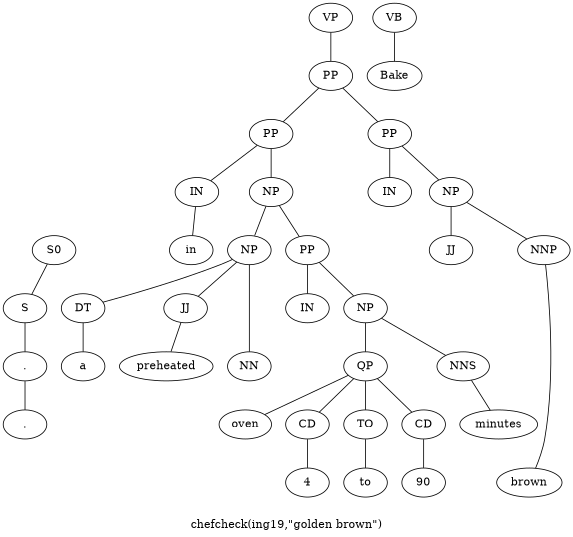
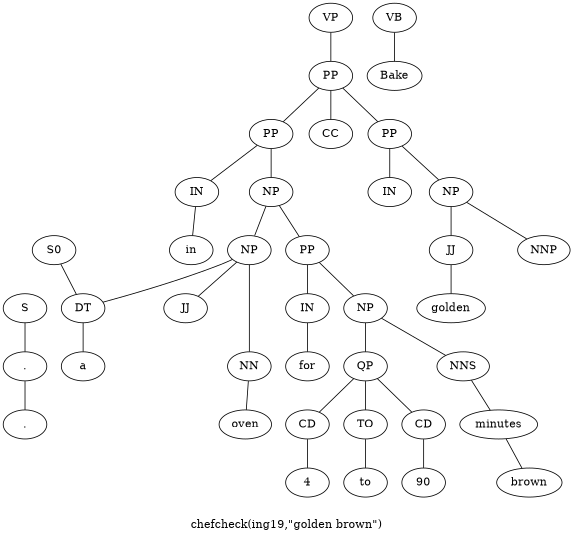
  graph {
    label="chefcheck(ing19,\"golden brown\")"
    n1 [label=S0]
    n2 [label=S]
    n3 [label="."]
    n4 [label=VP]
    n5 [label=PP]
    n6 [label="."]
    n7 [label=VB]
    n8 [label=Bake]
    n9 [label=PP]
+   n10 [label=CC]
    n11 [label=PP]
    n12 [label=IN]
    n13 [label=NP]
    n14 [label=IN]
    n15 [label=NP]
    n16 [label=in]
    n17 [label=NP]
    n18 [label=PP]
    n19 [label=DT]
    n20 [label=JJ]
    n21 [label=NN]
    n22 [label=IN]
    n23 [label=NP]
    n24 [label=a]
-   n25 [label=preheated]
    n26 [label=oven]
+   n27 [label=for]
    n28 [label=QP]
    n29 [label=NNS]
    n30 [label=CD]
    n31 [label=TO]
    n32 [label=CD]
    n33 [label=minutes]
    n34 [label=4]
    n35 [label=to]
    n36 [label=90]
    n37 [label=JJ]
    n38 [label=NNP]
+   n39 [label=golden]
    n40 [label=brown]
-   n1 -- n2
+   n1 -- n19
    n2 -- n3
    n3 -- n6
    n4 -- n5
    n5 -- n9
+   n5 -- n10
    n5 -- n11
    n7 -- n8
    n9 -- n12
    n9 -- n13
    n11 -- n14
    n11 -- n15
    n12 -- n16
    n13 -- n17
    n13 -- n18
    n15 -- n37
    n15 -- n38
    n17 -- n19
    n17 -- n20
    n17 -- n21
    n18 -- n22
    n18 -- n23
    n19 -- n24
-   n20 -- n25
-   n28 -- n26
+   n21 -- n26
+   n22 -- n27
    n23 -- n28
    n23 -- n29
    n28 -- n30
    n28 -- n31
    n28 -- n32
    n29 -- n33
    n30 -- n34
    n31 -- n35
    n32 -- n36
-   n38 -- n40
+   n37 -- n39
+   n33 -- n40
  }
